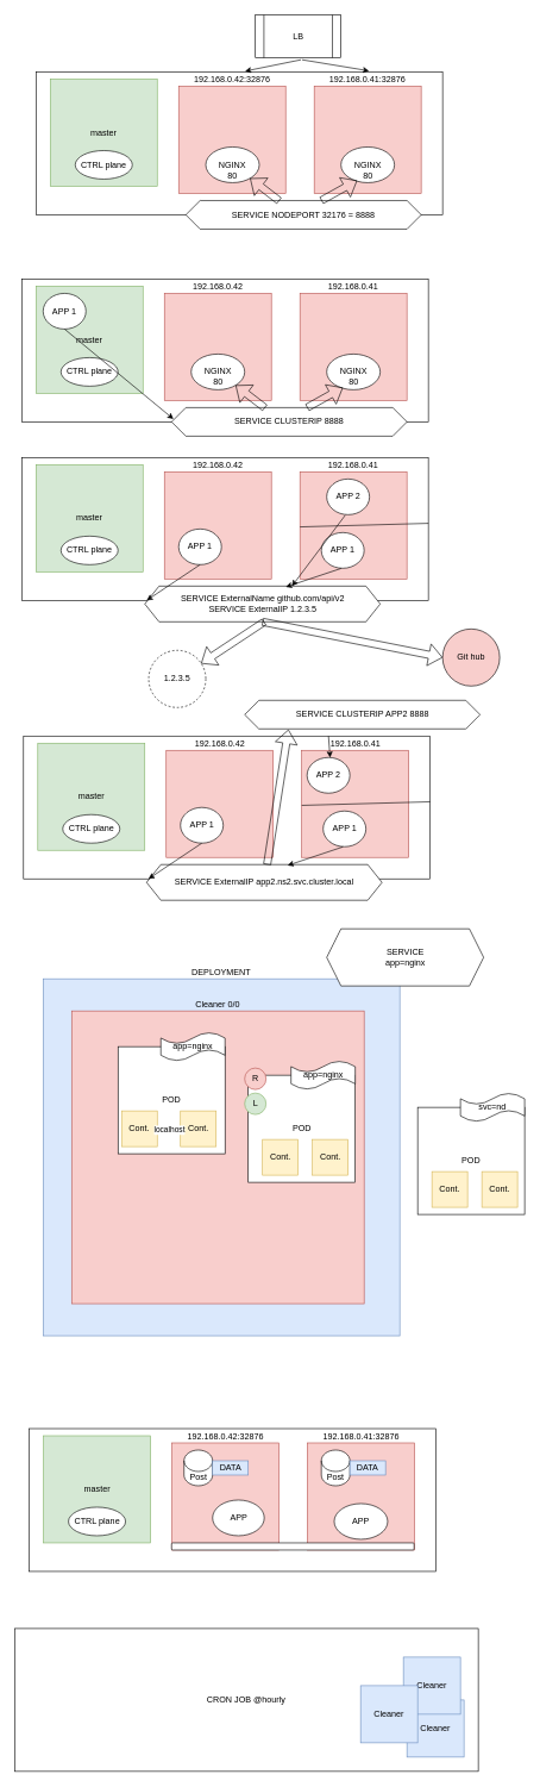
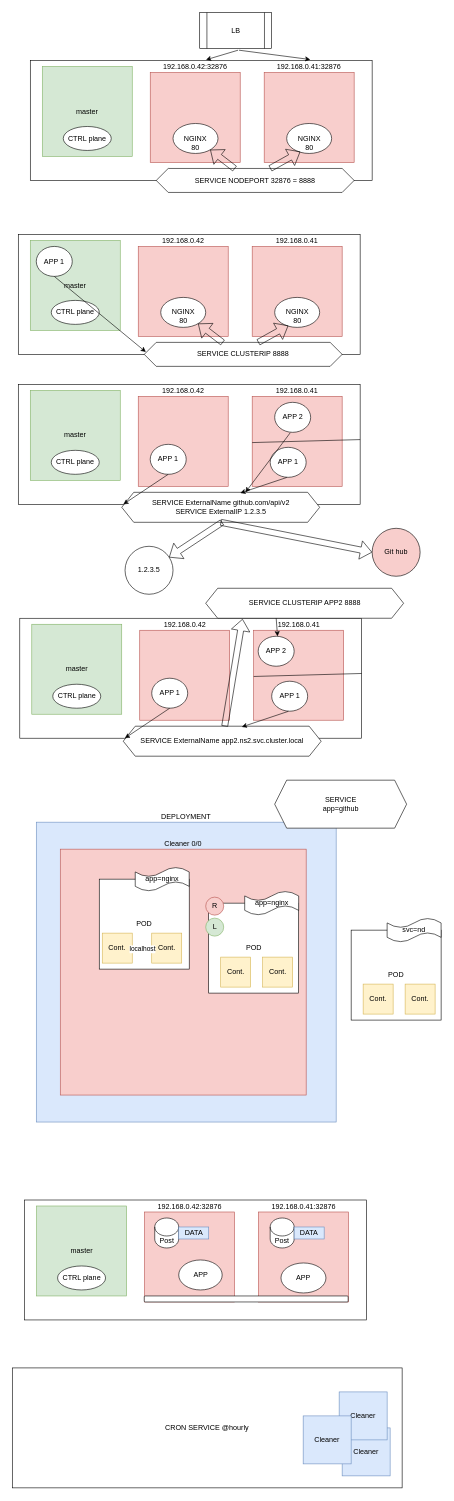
  <mxCell id="0" />
  <mxCell id="1" parent="0" />
  <mxCell id="2" value="" style="rounded=0;whiteSpace=wrap;html=1;" vertex="1" parent="1"><mxGeometry x="50" y="100" width="570" height="200" as="geometry" /></mxCell>
  <mxCell id="3" value="master" style="whiteSpace=wrap;html=1;aspect=fixed;fillColor=#d5e8d4;strokeColor=#82b366;" vertex="1" parent="1"><mxGeometry x="70" y="110" width="150" height="150" as="geometry" /></mxCell>
  <mxCell id="4" value="192.168.0.42:32876" style="whiteSpace=wrap;html=1;aspect=fixed;fillColor=#f8cecc;strokeColor=#b85450;labelPosition=center;verticalLabelPosition=top;align=center;verticalAlign=bottom;" vertex="1" parent="1"><mxGeometry x="250" y="120" width="150" height="150" as="geometry" /></mxCell>
  <mxCell id="5" value="&lt;div&gt;192.168.0.41:32876&lt;/div&gt;" style="whiteSpace=wrap;html=1;aspect=fixed;fillColor=#f8cecc;strokeColor=#b85450;labelPosition=center;verticalLabelPosition=top;align=center;verticalAlign=bottom;" vertex="1" parent="1"><mxGeometry x="440" y="120" width="150" height="150" as="geometry" /></mxCell>
  <mxCell id="6" value="CTRL plane" style="ellipse;whiteSpace=wrap;html=1;" vertex="1" parent="1"><mxGeometry x="105" y="210" width="80" height="40" as="geometry" /></mxCell>
  <mxCell id="7" value="&lt;br/&gt;NGINX&lt;br&gt;80" style="ellipse;whiteSpace=wrap;html=1;" vertex="1" parent="1"><mxGeometry x="288" y="205" width="75" height="50" as="geometry" /></mxCell>
  <mxCell id="8" value="&lt;br/&gt;NGINX&lt;br&gt;80" style="ellipse;whiteSpace=wrap;html=1;" vertex="1" parent="1"><mxGeometry x="477.5" y="205" width="75" height="50" as="geometry" /></mxCell>
- <mxCell id="9" value="SERVICE NODEPORT 32176 = 8888" style="shape=hexagon;perimeter=hexagonPerimeter2;whiteSpace=wrap;html=1;fixedSize=1;" vertex="1" parent="1"><mxGeometry x="260" y="280" width="330" height="40" as="geometry" /></mxCell>
+ <mxCell id="9" value="SERVICE NODEPORT 32876 = 8888" style="shape=hexagon;perimeter=hexagonPerimeter2;whiteSpace=wrap;html=1;fixedSize=1;" vertex="1" parent="1"><mxGeometry x="260" y="280" width="330" height="40" as="geometry" /></mxCell>
  <mxCell id="10" value="" style="shape=flexArrow;endArrow=classic;html=1;exitX=0.397;exitY=0.01;exitDx=0;exitDy=0;exitPerimeter=0;" edge="1" parent="1" source="9" target="7"><mxGeometry width="50" height="50" relative="1" as="geometry"><mxPoint x="270" y="310" as="sourcePoint" /><mxPoint x="320" y="260" as="targetPoint" /></mxGeometry></mxCell>
  <mxCell id="11" value="" style="shape=flexArrow;endArrow=classic;html=1;entryX=0.303;entryY=0.94;entryDx=0;entryDy=0;entryPerimeter=0;" edge="1" parent="1" target="8"><mxGeometry width="50" height="50" relative="1" as="geometry"><mxPoint x="450" y="280" as="sourcePoint" /><mxPoint x="359.991" y="258.932" as="targetPoint" /></mxGeometry></mxCell>
  <mxCell id="12" value="" style="rounded=0;whiteSpace=wrap;html=1;" vertex="1" parent="1"><mxGeometry x="30" y="390" width="570" height="200" as="geometry" /></mxCell>
  <mxCell id="13" value="master" style="whiteSpace=wrap;html=1;aspect=fixed;fillColor=#d5e8d4;strokeColor=#82b366;" vertex="1" parent="1"><mxGeometry x="50" y="400" width="150" height="150" as="geometry" /></mxCell>
  <mxCell id="14" value="192.168.0.42" style="whiteSpace=wrap;html=1;aspect=fixed;fillColor=#f8cecc;strokeColor=#b85450;labelPosition=center;verticalLabelPosition=top;align=center;verticalAlign=bottom;" vertex="1" parent="1"><mxGeometry x="230" y="410" width="150" height="150" as="geometry" /></mxCell>
  <mxCell id="15" value="192.168.0.41" style="whiteSpace=wrap;html=1;aspect=fixed;fillColor=#f8cecc;strokeColor=#b85450;labelPosition=center;verticalLabelPosition=top;align=center;verticalAlign=bottom;" vertex="1" parent="1"><mxGeometry x="420" y="410" width="150" height="150" as="geometry" /></mxCell>
  <mxCell id="16" value="CTRL plane" style="ellipse;whiteSpace=wrap;html=1;" vertex="1" parent="1"><mxGeometry x="85" y="500" width="80" height="40" as="geometry" /></mxCell>
  <mxCell id="17" value="&lt;br/&gt;NGINX&lt;br&gt;80" style="ellipse;whiteSpace=wrap;html=1;" vertex="1" parent="1"><mxGeometry x="267.5" y="495" width="75" height="50" as="geometry" /></mxCell>
  <mxCell id="18" value="&lt;br/&gt;NGINX&lt;br&gt;80" style="ellipse;whiteSpace=wrap;html=1;" vertex="1" parent="1"><mxGeometry x="457.5" y="495" width="75" height="50" as="geometry" /></mxCell>
  <mxCell id="19" value="SERVICE CLUSTERIP 8888" style="shape=hexagon;perimeter=hexagonPerimeter2;whiteSpace=wrap;html=1;fixedSize=1;" vertex="1" parent="1"><mxGeometry x="240" y="570" width="330" height="40" as="geometry" /></mxCell>
  <mxCell id="20" value="" style="shape=flexArrow;endArrow=classic;html=1;exitX=0.397;exitY=0.01;exitDx=0;exitDy=0;exitPerimeter=0;" edge="1" parent="1" source="19" target="17"><mxGeometry width="50" height="50" relative="1" as="geometry"><mxPoint x="250" y="600" as="sourcePoint" /><mxPoint x="300" y="550" as="targetPoint" /></mxGeometry></mxCell>
  <mxCell id="21" value="" style="shape=flexArrow;endArrow=classic;html=1;entryX=0.303;entryY=0.94;entryDx=0;entryDy=0;entryPerimeter=0;" edge="1" parent="1" target="18"><mxGeometry width="50" height="50" relative="1" as="geometry"><mxPoint x="430" y="570" as="sourcePoint" /><mxPoint x="339.991" y="548.932" as="targetPoint" /></mxGeometry></mxCell>
  <mxCell id="22" value="APP 1" style="ellipse;whiteSpace=wrap;html=1;" vertex="1" parent="1"><mxGeometry x="60" y="410" width="60" height="50" as="geometry" /></mxCell>
  <mxCell id="23" value="" style="endArrow=classic;html=1;entryX=0.008;entryY=0.4;entryDx=0;entryDy=0;entryPerimeter=0;exitX=0.5;exitY=1;exitDx=0;exitDy=0;" edge="1" parent="1" source="22" target="19"><mxGeometry width="50" height="50" relative="1" as="geometry"><mxPoint x="268" y="480" as="sourcePoint" /><mxPoint x="318" y="430" as="targetPoint" /></mxGeometry></mxCell>
  <mxCell id="24" value="" style="endArrow=classic;html=1;entryX=0.514;entryY=-0.006;entryDx=0;entryDy=0;entryPerimeter=0;exitX=0.533;exitY=1.047;exitDx=0;exitDy=0;exitPerimeter=0;" edge="1" parent="1" source="25" target="2"><mxGeometry width="50" height="50" relative="1" as="geometry"><mxPoint x="420" y="90" as="sourcePoint" /><mxPoint x="700" y="430" as="targetPoint" /></mxGeometry></mxCell>
- <mxCell id="25" value="LB" style="shape=process;whiteSpace=wrap;html=1;backgroundOutline=1;" vertex="1" parent="1"><mxGeometry x="357.5" y="20" width="120" height="60" as="geometry" /></mxCell>
+ <mxCell id="25" value="LB" style="shape=process;whiteSpace=wrap;html=1;backgroundOutline=1;" vertex="1" parent="1"><mxGeometry x="332.5" y="20" width="120" height="60" as="geometry" /></mxCell>
  <mxCell id="26" value="" style="endArrow=classic;html=1;entryX=0.819;entryY=-0.008;entryDx=0;entryDy=0;entryPerimeter=0;exitX=0.546;exitY=1.047;exitDx=0;exitDy=0;exitPerimeter=0;" edge="1" parent="1" source="25" target="2"><mxGeometry width="50" height="50" relative="1" as="geometry"><mxPoint x="431.46" y="92.82" as="sourcePoint" /><mxPoint x="352.98" y="108.8" as="targetPoint" /></mxGeometry></mxCell>
  <mxCell id="27" value="" style="rounded=0;whiteSpace=wrap;html=1;" vertex="1" parent="1"><mxGeometry x="30" y="640" width="570" height="200" as="geometry" /></mxCell>
  <mxCell id="28" value="master" style="whiteSpace=wrap;html=1;aspect=fixed;fillColor=#d5e8d4;strokeColor=#82b366;" vertex="1" parent="1"><mxGeometry x="50" y="650" width="150" height="150" as="geometry" /></mxCell>
  <mxCell id="29" value="192.168.0.42" style="whiteSpace=wrap;html=1;aspect=fixed;fillColor=#f8cecc;strokeColor=#b85450;labelPosition=center;verticalLabelPosition=top;align=center;verticalAlign=bottom;" vertex="1" parent="1"><mxGeometry x="230" y="660" width="150" height="150" as="geometry" /></mxCell>
  <mxCell id="30" value="192.168.0.41" style="whiteSpace=wrap;html=1;aspect=fixed;fillColor=#f8cecc;strokeColor=#b85450;labelPosition=center;verticalLabelPosition=top;align=center;verticalAlign=bottom;" vertex="1" parent="1"><mxGeometry x="420" y="660" width="150" height="150" as="geometry" /></mxCell>
  <mxCell id="31" value="CTRL plane" style="ellipse;whiteSpace=wrap;html=1;" vertex="1" parent="1"><mxGeometry x="85" y="750" width="80" height="40" as="geometry" /></mxCell>
  <mxCell id="32" value="&lt;div&gt;SERVICE ExternalName github.com/api/v2&lt;/div&gt;&lt;div&gt;SERVICE ExternalIP 1.2.3.5&lt;/div&gt;" style="shape=hexagon;perimeter=hexagonPerimeter2;whiteSpace=wrap;html=1;fixedSize=1;" vertex="1" parent="1"><mxGeometry x="202.5" y="820" width="330" height="50" as="geometry" /></mxCell>
  <mxCell id="33" value="" style="shape=flexArrow;endArrow=classic;html=1;exitX=0.5;exitY=1;exitDx=0;exitDy=0;" edge="1" parent="1" source="32"><mxGeometry width="50" height="50" relative="1" as="geometry"><mxPoint x="405" y="870" as="sourcePoint" /><mxPoint x="620" y="920" as="targetPoint" /></mxGeometry></mxCell>
  <mxCell id="34" value="APP 1" style="ellipse;whiteSpace=wrap;html=1;" vertex="1" parent="1"><mxGeometry x="250" y="740" width="60" height="50" as="geometry" /></mxCell>
  <mxCell id="35" value="" style="endArrow=classic;html=1;entryX=0.008;entryY=0.4;entryDx=0;entryDy=0;entryPerimeter=0;exitX=0.5;exitY=1;exitDx=0;exitDy=0;" edge="1" parent="1" source="34" target="32"><mxGeometry width="50" height="50" relative="1" as="geometry"><mxPoint x="268" y="730" as="sourcePoint" /><mxPoint x="318" y="680" as="targetPoint" /></mxGeometry></mxCell>
  <mxCell id="36" value="Git hub" style="ellipse;whiteSpace=wrap;html=1;aspect=fixed;fillColor=#f8cecc;" vertex="1" parent="1"><mxGeometry x="620" y="880" width="80" height="80" as="geometry" /></mxCell>
- <mxCell id="37" value="1.2.3.5" style="ellipse;whiteSpace=wrap;html=1;aspect=fixed;dashed=1;" vertex="1" parent="1"><mxGeometry x="208" y="910" width="80" height="80" as="geometry" /></mxCell>
+ <mxCell id="37" value="1.2.3.5" style="ellipse;whiteSpace=wrap;html=1;aspect=fixed;" vertex="1" parent="1"><mxGeometry x="208" y="910" width="80" height="80" as="geometry" /></mxCell>
  <mxCell id="38" value="" style="shape=flexArrow;endArrow=classic;html=1;entryX=0.918;entryY=0.23;entryDx=0;entryDy=0;entryPerimeter=0;" edge="1" parent="1" target="37"><mxGeometry width="50" height="50" relative="1" as="geometry"><mxPoint x="370" y="870" as="sourcePoint" /><mxPoint x="630" y="930" as="targetPoint" /></mxGeometry></mxCell>
  <mxCell id="39" value="APP 2" style="ellipse;whiteSpace=wrap;html=1;" vertex="1" parent="1"><mxGeometry x="457.5" y="670" width="60" height="50" as="geometry" /></mxCell>
  <mxCell id="40" value="APP 1" style="ellipse;whiteSpace=wrap;html=1;" vertex="1" parent="1"><mxGeometry x="450" y="745" width="60" height="50" as="geometry" /></mxCell>
  <mxCell id="41" value="" style="endArrow=classic;html=1;entryX=0.625;entryY=0;entryDx=0;entryDy=0;exitX=0.432;exitY=1.016;exitDx=0;exitDy=0;exitPerimeter=0;" edge="1" parent="1" source="39" target="32"><mxGeometry width="50" height="50" relative="1" as="geometry"><mxPoint x="520" y="730" as="sourcePoint" /><mxPoint x="570" y="680" as="targetPoint" /></mxGeometry></mxCell>
  <mxCell id="42" value="" style="endArrow=classic;html=1;entryX=0.599;entryY=0.024;entryDx=0;entryDy=0;exitX=0.463;exitY=1.004;exitDx=0;exitDy=0;exitPerimeter=0;entryPerimeter=0;" edge="1" parent="1" source="40" target="32"><mxGeometry width="50" height="50" relative="1" as="geometry"><mxPoint x="493.42" y="750.8" as="sourcePoint" /><mxPoint x="418.75" y="830" as="targetPoint" /></mxGeometry></mxCell>
  <mxCell id="43" value="" style="endArrow=none;html=1;" edge="1" parent="1" source="27" target="30"><mxGeometry width="50" height="50" relative="1" as="geometry"><mxPoint x="520" y="670" as="sourcePoint" /><mxPoint x="570" y="620" as="targetPoint" /></mxGeometry></mxCell>
  <mxCell id="44" value="" style="rounded=0;whiteSpace=wrap;html=1;" vertex="1" parent="1"><mxGeometry x="32.5" y="1030" width="570" height="200" as="geometry" /></mxCell>
  <mxCell id="45" value="master" style="whiteSpace=wrap;html=1;aspect=fixed;fillColor=#d5e8d4;strokeColor=#82b366;" vertex="1" parent="1"><mxGeometry x="52.5" y="1040" width="150" height="150" as="geometry" /></mxCell>
  <mxCell id="46" value="192.168.0.42" style="whiteSpace=wrap;html=1;aspect=fixed;fillColor=#f8cecc;strokeColor=#b85450;labelPosition=center;verticalLabelPosition=top;align=center;verticalAlign=bottom;" vertex="1" parent="1"><mxGeometry x="232.5" y="1050" width="150" height="150" as="geometry" /></mxCell>
  <mxCell id="47" value="192.168.0.41" style="whiteSpace=wrap;html=1;aspect=fixed;fillColor=#f8cecc;strokeColor=#b85450;labelPosition=center;verticalLabelPosition=top;align=center;verticalAlign=bottom;" vertex="1" parent="1"><mxGeometry x="422.5" y="1050" width="150" height="150" as="geometry" /></mxCell>
  <mxCell id="48" value="CTRL plane" style="ellipse;whiteSpace=wrap;html=1;" vertex="1" parent="1"><mxGeometry x="87.5" y="1140" width="80" height="40" as="geometry" /></mxCell>
- <mxCell id="49" value="SERVICE ExternalIP app2.ns2.svc.cluster.local" style="shape=hexagon;perimeter=hexagonPerimeter2;whiteSpace=wrap;html=1;fixedSize=1;" vertex="1" parent="1"><mxGeometry x="205" y="1210" width="330" height="50" as="geometry" /></mxCell>
+ <mxCell id="49" value="SERVICE ExternalName app2.ns2.svc.cluster.local" style="shape=hexagon;perimeter=hexagonPerimeter2;whiteSpace=wrap;html=1;fixedSize=1;" vertex="1" parent="1"><mxGeometry x="205" y="1210" width="330" height="50" as="geometry" /></mxCell>
  <mxCell id="50" value="APP 1" style="ellipse;whiteSpace=wrap;html=1;" vertex="1" parent="1"><mxGeometry x="252.5" y="1130" width="60" height="50" as="geometry" /></mxCell>
  <mxCell id="51" value="" style="endArrow=classic;html=1;entryX=0.008;entryY=0.4;entryDx=0;entryDy=0;entryPerimeter=0;exitX=0.5;exitY=1;exitDx=0;exitDy=0;" edge="1" parent="1" source="50" target="49"><mxGeometry width="50" height="50" relative="1" as="geometry"><mxPoint x="270.5" y="1120" as="sourcePoint" /><mxPoint x="320.5" y="1070" as="targetPoint" /></mxGeometry></mxCell>
  <mxCell id="52" value="APP 2" style="ellipse;whiteSpace=wrap;html=1;" vertex="1" parent="1"><mxGeometry x="430" y="1060" width="60" height="50" as="geometry" /></mxCell>
  <mxCell id="53" value="APP 1" style="ellipse;whiteSpace=wrap;html=1;" vertex="1" parent="1"><mxGeometry x="452.5" y="1135" width="60" height="50" as="geometry" /></mxCell>
  <mxCell id="54" value="" style="endArrow=classic;html=1;entryX=0.599;entryY=0.024;entryDx=0;entryDy=0;exitX=0.463;exitY=1.004;exitDx=0;exitDy=0;exitPerimeter=0;entryPerimeter=0;" edge="1" parent="1" source="53" target="49"><mxGeometry width="50" height="50" relative="1" as="geometry"><mxPoint x="495.92" y="1140.8" as="sourcePoint" /><mxPoint x="421.25" y="1220" as="targetPoint" /></mxGeometry></mxCell>
  <mxCell id="55" value="" style="endArrow=none;html=1;" edge="1" parent="1" source="44" target="47"><mxGeometry width="50" height="50" relative="1" as="geometry"><mxPoint x="522.5" y="1060" as="sourcePoint" /><mxPoint x="572.5" y="1010" as="targetPoint" /></mxGeometry></mxCell>
  <mxCell id="56" value="" style="shape=flexArrow;endArrow=classic;html=1;entryX=0.186;entryY=1.024;entryDx=0;entryDy=0;entryPerimeter=0;" edge="1" parent="1" source="49" target="57"><mxGeometry width="50" height="50" relative="1" as="geometry"><mxPoint x="520" y="1130" as="sourcePoint" /><mxPoint x="570" y="1080" as="targetPoint" /></mxGeometry></mxCell>
- <mxCell id="57" value="SERVICE CLUSTERIP APP2 8888" style="shape=hexagon;perimeter=hexagonPerimeter2;whiteSpace=wrap;html=1;fixedSize=1;" vertex="1" parent="1"><mxGeometry x="342.5" y="980" width="330" height="40" as="geometry" /></mxCell>
+ <mxCell id="57" value="SERVICE CLUSTERIP APP2 8888" style="shape=hexagon;perimeter=hexagonPerimeter2;whiteSpace=wrap;html=1;fixedSize=1;" vertex="1" parent="1"><mxGeometry x="342.5" y="980" width="330" height="50" as="geometry" /></mxCell>
  <mxCell id="58" value="" style="endArrow=classic;html=1;exitX=0.75;exitY=0;exitDx=0;exitDy=0;" edge="1" parent="1" source="44" target="52"><mxGeometry width="50" height="50" relative="1" as="geometry"><mxPoint x="490.28" y="1195.2" as="sourcePoint" /><mxPoint x="412.67" y="1221.2" as="targetPoint" /></mxGeometry></mxCell>
  <mxCell id="59" value="DEPLOYMENT" style="whiteSpace=wrap;html=1;aspect=fixed;fillColor=#dae8fc;strokeColor=#6c8ebf;labelPosition=center;verticalLabelPosition=top;align=center;verticalAlign=bottom;" vertex="1" parent="1"><mxGeometry x="60" y="1370" width="500" height="500" as="geometry" /></mxCell>
  <mxCell id="60" value="Cleaner 0/0" style="whiteSpace=wrap;html=1;aspect=fixed;fillColor=#f8cecc;strokeColor=#b85450;labelPosition=center;verticalLabelPosition=top;align=center;verticalAlign=bottom;" vertex="1" parent="1"><mxGeometry x="100" y="1415" width="410" height="410" as="geometry" /></mxCell>
  <mxCell id="61" value="POD" style="whiteSpace=wrap;html=1;aspect=fixed;" vertex="1" parent="1"><mxGeometry x="585" y="1550" width="150" height="150" as="geometry" /></mxCell>
  <mxCell id="62" value="POD" style="whiteSpace=wrap;html=1;aspect=fixed;" vertex="1" parent="1"><mxGeometry x="165" y="1465" width="150" height="150" as="geometry" /></mxCell>
  <mxCell id="63" value="Cont." style="whiteSpace=wrap;html=1;aspect=fixed;fillColor=#fff2cc;strokeColor=#d6b656;" vertex="1" parent="1"><mxGeometry x="170" y="1555" width="50" height="50" as="geometry" /></mxCell>
  <mxCell id="64" value="Cont." style="whiteSpace=wrap;html=1;aspect=fixed;fillColor=#fff2cc;strokeColor=#d6b656;" vertex="1" parent="1"><mxGeometry x="252.5" y="1555" width="50" height="50" as="geometry" /></mxCell>
  <mxCell id="65" value="Cont." style="whiteSpace=wrap;html=1;aspect=fixed;fillColor=#fff2cc;strokeColor=#d6b656;" vertex="1" parent="1"><mxGeometry x="605" y="1640" width="50" height="50" as="geometry" /></mxCell>
  <mxCell id="66" value="Cont." style="whiteSpace=wrap;html=1;aspect=fixed;fillColor=#fff2cc;strokeColor=#d6b656;" vertex="1" parent="1"><mxGeometry x="675" y="1640" width="50" height="50" as="geometry" /></mxCell>
  <mxCell id="67" value="svc=nd" style="shape=tape;whiteSpace=wrap;html=1;" vertex="1" parent="1"><mxGeometry x="645" y="1530" width="90" height="40" as="geometry" /></mxCell>
  <mxCell id="68" value="&lt;div&gt;app=nginx&lt;/div&gt;" style="shape=tape;whiteSpace=wrap;html=1;" vertex="1" parent="1"><mxGeometry x="225" y="1445" width="90" height="40" as="geometry" /></mxCell>
  <mxCell id="69" value="POD" style="whiteSpace=wrap;html=1;aspect=fixed;" vertex="1" parent="1"><mxGeometry x="347.5" y="1505" width="150" height="150" as="geometry" /></mxCell>
  <mxCell id="70" value="Cont." style="whiteSpace=wrap;html=1;aspect=fixed;fillColor=#fff2cc;strokeColor=#d6b656;" vertex="1" parent="1"><mxGeometry x="367.5" y="1595" width="50" height="50" as="geometry" /></mxCell>
  <mxCell id="71" value="Cont." style="whiteSpace=wrap;html=1;aspect=fixed;fillColor=#fff2cc;strokeColor=#d6b656;" vertex="1" parent="1"><mxGeometry x="437.5" y="1595" width="50" height="50" as="geometry" /></mxCell>
  <mxCell id="72" value="app=nginx" style="shape=tape;whiteSpace=wrap;html=1;" vertex="1" parent="1"><mxGeometry x="407.5" y="1485" width="90" height="40" as="geometry" /></mxCell>
- <mxCell id="73" value="&lt;div&gt;SERVICE&lt;/div&gt;&lt;div&gt;app=nginx&lt;/div&gt;" style="shape=hexagon;perimeter=hexagonPerimeter2;whiteSpace=wrap;html=1;fixedSize=1;" vertex="1" parent="1"><mxGeometry x="457.5" y="1300" width="220" height="80" as="geometry" /></mxCell>
+ <mxCell id="73" value="&lt;div&gt;SERVICE&lt;/div&gt;&lt;div&gt;app=github&lt;/div&gt;" style="shape=hexagon;perimeter=hexagonPerimeter2;whiteSpace=wrap;html=1;fixedSize=1;" vertex="1" parent="1"><mxGeometry x="457.5" y="1300" width="220" height="80" as="geometry" /></mxCell>
  <mxCell id="74" value="localhost" style="endArrow=classic;html=1;exitX=1.044;exitY=0.564;exitDx=0;exitDy=0;exitPerimeter=0;entryX=0;entryY=0.5;entryDx=0;entryDy=0;" edge="1" parent="1" source="63" target="64"><mxGeometry width="50" height="50" relative="1" as="geometry"><mxPoint x="520" y="1700" as="sourcePoint" /><mxPoint x="570" y="1650" as="targetPoint" /></mxGeometry></mxCell>
  <mxCell id="75" value="" style="rounded=0;whiteSpace=wrap;html=1;" vertex="1" parent="1"><mxGeometry x="40.5" y="2000" width="570" height="200" as="geometry" /></mxCell>
  <mxCell id="76" value="master" style="whiteSpace=wrap;html=1;aspect=fixed;fillColor=#d5e8d4;strokeColor=#82b366;" vertex="1" parent="1"><mxGeometry x="60.5" y="2010" width="150" height="150" as="geometry" /></mxCell>
  <mxCell id="77" value="192.168.0.42:32876" style="whiteSpace=wrap;html=1;aspect=fixed;fillColor=#f8cecc;strokeColor=#b85450;labelPosition=center;verticalLabelPosition=top;align=center;verticalAlign=bottom;" vertex="1" parent="1"><mxGeometry x="240.5" y="2020" width="150" height="150" as="geometry" /></mxCell>
  <mxCell id="78" value="&lt;div&gt;192.168.0.41:32876&lt;/div&gt;" style="whiteSpace=wrap;html=1;aspect=fixed;fillColor=#f8cecc;strokeColor=#b85450;labelPosition=center;verticalLabelPosition=top;align=center;verticalAlign=bottom;" vertex="1" parent="1"><mxGeometry x="430.5" y="2020" width="150" height="150" as="geometry" /></mxCell>
  <mxCell id="79" value="CTRL plane" style="ellipse;whiteSpace=wrap;html=1;" vertex="1" parent="1"><mxGeometry x="95.5" y="2110" width="80" height="40" as="geometry" /></mxCell>
  <mxCell id="80" value="APP" style="ellipse;whiteSpace=wrap;html=1;" vertex="1" parent="1"><mxGeometry x="297.5" y="2100" width="72.5" height="50" as="geometry" /></mxCell>
  <mxCell id="81" value="APP" style="ellipse;whiteSpace=wrap;html=1;" vertex="1" parent="1"><mxGeometry x="468" y="2105" width="75" height="50" as="geometry" /></mxCell>
  <mxCell id="82" value="Post" style="shape=cylinder3;whiteSpace=wrap;html=1;boundedLbl=1;backgroundOutline=1;size=15;" vertex="1" parent="1"><mxGeometry x="257.5" y="2030" width="40" height="50" as="geometry" /></mxCell>
  <mxCell id="83" value="Post" style="shape=cylinder3;whiteSpace=wrap;html=1;boundedLbl=1;backgroundOutline=1;size=15;" vertex="1" parent="1"><mxGeometry x="450" y="2030" width="40" height="50" as="geometry" /></mxCell>
  <mxCell id="84" value="DATA" style="rounded=0;whiteSpace=wrap;html=1;fillColor=#dae8fc;strokeColor=#6c8ebf;" vertex="1" parent="1"><mxGeometry x="297.5" y="2045" width="50" height="20" as="geometry" /></mxCell>
  <mxCell id="85" value="DATA" style="rounded=0;whiteSpace=wrap;html=1;fillColor=#dae8fc;strokeColor=#6c8ebf;" vertex="1" parent="1"><mxGeometry x="490" y="2045" width="50" height="20" as="geometry" /></mxCell>
  <mxCell id="86" value="" style="rounded=1;whiteSpace=wrap;html=1;" vertex="1" parent="1"><mxGeometry x="240" y="2160" width="340" height="10" as="geometry" /></mxCell>
  <mxCell id="87" value="R" style="ellipse;whiteSpace=wrap;html=1;aspect=fixed;fillColor=#f8cecc;strokeColor=#b85450;" vertex="1" parent="1"><mxGeometry x="342.5" y="1495" width="30" height="30" as="geometry" /></mxCell>
  <mxCell id="88" value="L" style="ellipse;whiteSpace=wrap;html=1;aspect=fixed;fillColor=#d5e8d4;strokeColor=#82b366;" vertex="1" parent="1"><mxGeometry x="342.5" y="1530" width="30" height="30" as="geometry" /></mxCell>
- <mxCell id="89" value="CRON JOB @hourly" style="rounded=0;whiteSpace=wrap;html=1;" vertex="1" parent="1"><mxGeometry x="20" y="2280" width="650" height="200" as="geometry" /></mxCell>
+ <mxCell id="89" value="CRON SERVICE @hourly" style="rounded=0;whiteSpace=wrap;html=1;" vertex="1" parent="1"><mxGeometry x="20" y="2280" width="650" height="200" as="geometry" /></mxCell>
  <mxCell id="90" value="Cleaner" style="whiteSpace=wrap;html=1;aspect=fixed;fillColor=#dae8fc;strokeColor=#6c8ebf;" vertex="1" parent="1"><mxGeometry x="570" y="2380" width="80" height="80" as="geometry" /></mxCell>
  <mxCell id="91" value="Cleaner" style="whiteSpace=wrap;html=1;aspect=fixed;fillColor=#dae8fc;strokeColor=#6c8ebf;" vertex="1" parent="1"><mxGeometry x="565" y="2320" width="80" height="80" as="geometry" /></mxCell>
  <mxCell id="92" value="Cleaner" style="whiteSpace=wrap;html=1;aspect=fixed;fillColor=#dae8fc;strokeColor=#6c8ebf;" vertex="1" parent="1"><mxGeometry x="505" y="2360" width="80" height="80" as="geometry" /></mxCell>
